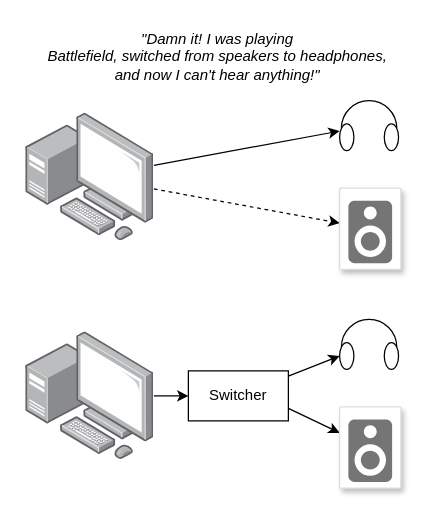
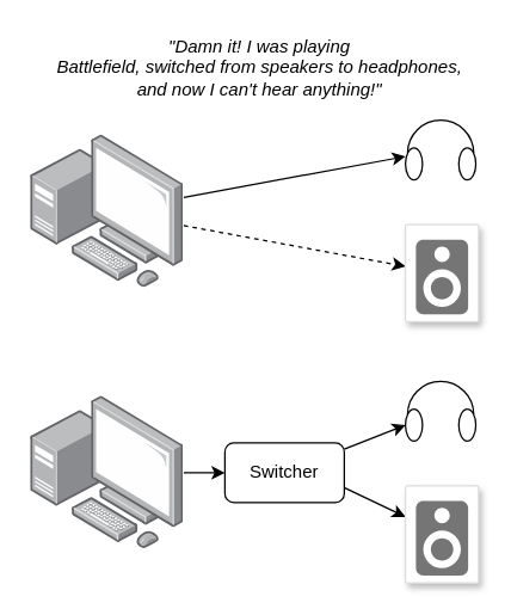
  <mxCell id="0" />
  <mxCell id="1" parent="0" />
  <mxCell id="2" value="" style="verticalLabelPosition=bottom;shadow=0;dashed=0;align=center;html=1;verticalAlign=top;shape=mxgraph.electrical.radio.headphones;pointerEvents=1;" vertex="1" parent="1"><mxGeometry x="271" y="80" width="47.14" height="40" as="geometry" /></mxCell>
  <mxCell id="3" value="" style="points=[];aspect=fixed;html=1;align=center;shadow=0;dashed=0;image;image=img/lib/allied_telesis/computer_and_terminals/Personal_Computer_with_Server.svg;" vertex="1" parent="1"><mxGeometry x="20" y="90" width="102.4" height="102.4" as="geometry" /></mxCell>
  <mxCell id="4" value="" style="endArrow=classic;html=1;dashed=1;" edge="1" parent="1" source="3" target="6"><mxGeometry width="50" height="50" relative="1" as="geometry"><mxPoint x="170" y="180" as="sourcePoint" /><mxPoint x="130" y="190" as="targetPoint" /></mxGeometry></mxCell>
  <mxCell id="5" value="" style="endArrow=classic;html=1;" edge="1" parent="1" source="3" target="2"><mxGeometry width="50" height="50" relative="1" as="geometry"><mxPoint x="265" y="110" as="sourcePoint" /><mxPoint x="230" y="150" as="targetPoint" /></mxGeometry></mxCell>
  <mxCell id="6" value="" style="strokeColor=#dddddd;shadow=1;strokeWidth=1;rounded=1;absoluteArcSize=1;arcSize=2;labelPosition=center;verticalLabelPosition=middle;align=center;verticalAlign=bottom;spacingLeft=0;fontColor=#999999;fontSize=12;whiteSpace=wrap;spacingBottom=2;" vertex="1" parent="1"><mxGeometry x="271" y="150" width="49" height="65" as="geometry" /></mxCell>
  <mxCell id="7" value="" style="dashed=0;connectable=0;html=1;fillColor=#757575;strokeColor=none;shape=mxgraph.gcp2.speaker;part=1;" vertex="1" parent="6"><mxGeometry x="0.5" width="35" height="50" relative="1" as="geometry"><mxPoint x="-17.5" y="10" as="offset" /></mxGeometry></mxCell>
  <mxCell id="8" value="" style="verticalLabelPosition=bottom;shadow=0;dashed=0;align=center;html=1;verticalAlign=top;shape=mxgraph.electrical.radio.headphones;pointerEvents=1;" vertex="1" parent="1"><mxGeometry x="271" y="255" width="47.14" height="40" as="geometry" /></mxCell>
  <mxCell id="9" value="" style="points=[];aspect=fixed;html=1;align=center;shadow=0;dashed=0;image;image=img/lib/allied_telesis/computer_and_terminals/Personal_Computer_with_Server.svg;" vertex="1" parent="1"><mxGeometry x="20" y="265" width="102.4" height="102.4" as="geometry" /></mxCell>
  <mxCell id="10" value="" style="endArrow=classic;html=1;exitX=1;exitY=0.75;exitDx=0;exitDy=0;" edge="1" parent="1" source="14" target="12"><mxGeometry width="50" height="50" relative="1" as="geometry"><mxPoint x="170" y="355" as="sourcePoint" /><mxPoint x="130" y="365" as="targetPoint" /></mxGeometry></mxCell>
  <mxCell id="11" value="" style="endArrow=classic;html=1;" edge="1" parent="1" source="14" target="8"><mxGeometry width="50" height="50" relative="1" as="geometry"><mxPoint x="265" y="285" as="sourcePoint" /><mxPoint x="230" y="325" as="targetPoint" /></mxGeometry></mxCell>
  <mxCell id="12" value="" style="strokeColor=#dddddd;shadow=1;strokeWidth=1;rounded=1;absoluteArcSize=1;arcSize=2;labelPosition=center;verticalLabelPosition=middle;align=center;verticalAlign=bottom;spacingLeft=0;fontColor=#999999;fontSize=12;whiteSpace=wrap;spacingBottom=2;" vertex="1" parent="1"><mxGeometry x="271" y="325" width="49" height="65" as="geometry" /></mxCell>
  <mxCell id="13" value="" style="dashed=0;connectable=0;html=1;fillColor=#757575;strokeColor=none;shape=mxgraph.gcp2.speaker;part=1;" vertex="1" parent="12"><mxGeometry x="0.5" width="35" height="50" relative="1" as="geometry"><mxPoint x="-17.5" y="10" as="offset" /></mxGeometry></mxCell>
- <mxCell id="14" value="Switcher" style="whiteSpace=wrap;html=1;rounded=0;" vertex="1" parent="1"><mxGeometry x="150" y="296.2" width="80" height="40" as="geometry" /></mxCell>
+ <mxCell id="14" value="Switcher" style="rounded=1;whiteSpace=wrap;html=1;" vertex="1" parent="1"><mxGeometry x="150" y="296.2" width="80" height="40" as="geometry" /></mxCell>
  <mxCell id="15" value="" style="endArrow=classic;html=1;" edge="1" parent="1" source="9" target="14"><mxGeometry width="50" height="50" relative="1" as="geometry"><mxPoint x="160" y="410" as="sourcePoint" /><mxPoint x="210" y="360" as="targetPoint" /></mxGeometry></mxCell>
  <mxCell id="16" value="&lt;i&gt;&quot;Damn it! I was playing &lt;br&gt;Battlefield, switched from speakers to headphones,&lt;br&gt;and now I can't hear anything!&quot;&lt;/i&gt;" style="text;html=1;align=center;verticalAlign=middle;resizable=0;points=[];autosize=1;strokeColor=none;" vertex="1" parent="1"><mxGeometry x="28.14" y="20" width="290" height="50" as="geometry" /></mxCell>
